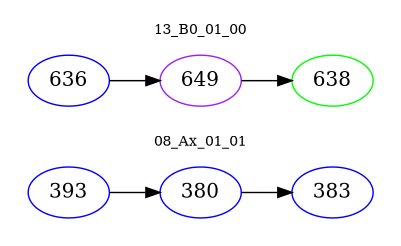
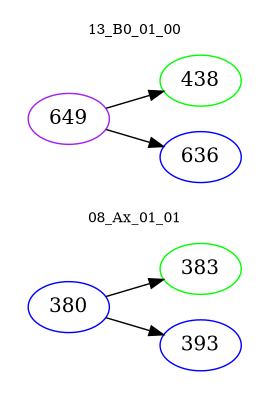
  digraph {
    rankdir=LR
    node [color=blue]
    edge [color=black]
    n1 [label=380]
    n2 [label=393]
-   n3 [label=383]
+   n3 [color=green label=383]
    n4 [label=636]
    n5 [color=purple label=649]
-   n6 [color=green label=638]
+   n6 [color=green label=438]
    subgraph cluster_1 {
      color=white
      fontsize=10
      label="08_Ax_01_01"
      n1
      n2
      n3
    }
    subgraph cluster_2 {
      color=white
      fontsize=10
      label="13_B0_01_00"
      n4
      n5
      n6
    }
-   n2 -> n1
+   n1 -> n2
    n1 -> n3
-   n4 -> n5
+   n5 -> n4
    n5 -> n6
  }
